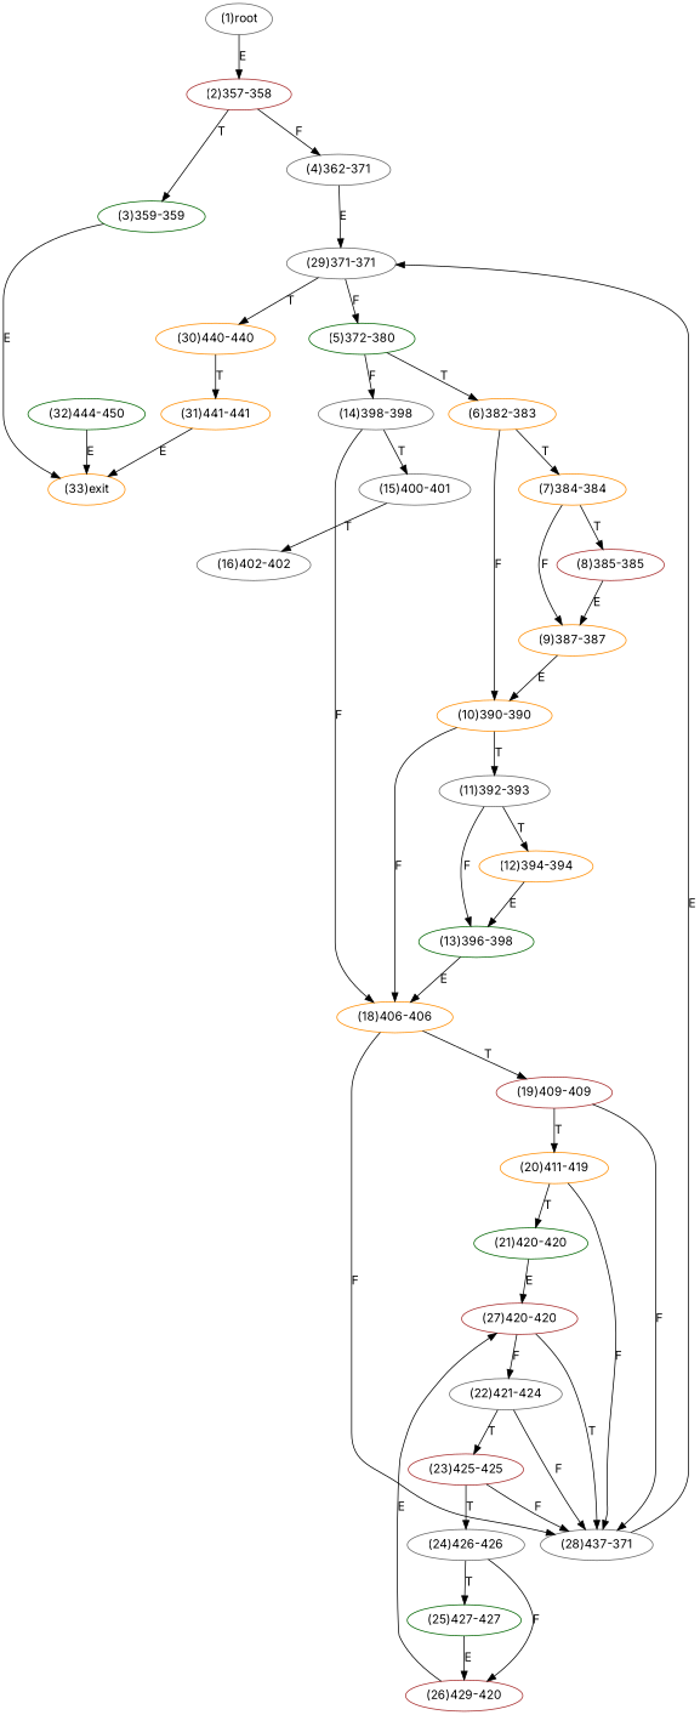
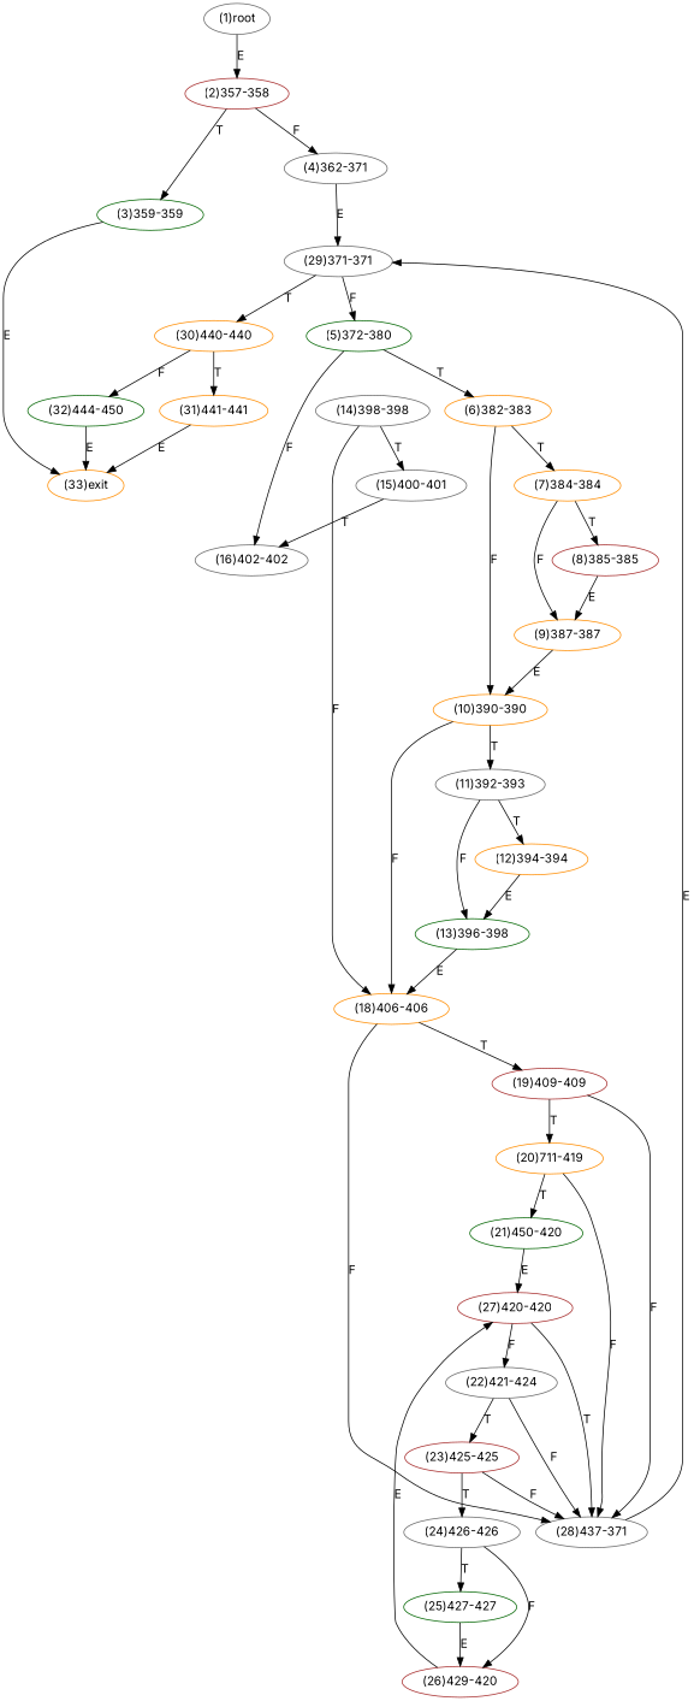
  digraph {
    fontname=Inter
    node [color=gray40 fontname=Inter]
    edge [fontname=Inter]
    n1 [label="(1)root"]
    n2 [color=brown label="(2)357-358"]
    n3 [color=darkgreen label="(3)359-359"]
    n4 [label="(4)362-371"]
    n5 [color=darkorange label="(33)exit"]
    n6 [label="(29)371-371"]
    n7 [color=darkgreen label="(5)372-380"]
    n8 [color=darkorange label="(30)440-440"]
    n9 [color=darkorange label="(6)382-383"]
    n10 [label="(14)398-398"]
    n11 [color=darkorange label="(7)384-384"]
    n12 [color=darkorange label="(10)390-390"]
    n13 [color=darkorange label="(18)406-406"]
    n14 [label="(15)400-401"]
    n15 [color=brown label="(8)385-385"]
    n16 [color=darkorange label="(9)387-387"]
    n17 [label="(11)392-393"]
    n18 [color=darkorange label="(12)394-394"]
    n19 [color=darkgreen label="(13)396-398"]
    n20 [color=brown label="(19)409-409"]
    n21 [label="(28)437-371"]
    n22 [label="(16)402-402"]
-   n23 [color=darkorange label="(20)411-419"]
-   n24 [color=darkgreen label="(21)420-420"]
+   n23 [color=darkorange label="(20)711-419"]
+   n24 [color=darkgreen label="(21)450-420"]
    n25 [color=brown label="(27)420-420"]
    n26 [label="(22)421-424"]
    n27 [color=brown label="(23)425-425"]
    n28 [label="(24)426-426"]
    n29 [color=darkgreen label="(25)427-427"]
    n30 [color=brown label="(26)429-420"]
    n31 [color=darkorange label="(31)441-441"]
    n32 [color=darkgreen label="(32)444-450"]
    n1 -> n2 [label=E]
    n2 -> n3 [label=T]
    n2 -> n4 [label=F]
    n3 -> n5 [label=E]
    n4 -> n6 [label=E]
    n6 -> n7 [label=F]
    n6 -> n8 [label=T]
    n7 -> n9 [label=T]
-   n7 -> n10 [label=F]
+   n7 -> n22 [label=F]
    n8 -> n31 [label=T]
+   n8 -> n32 [label=F]
    n9 -> n11 [label=T]
    n9 -> n12 [label=F]
    n10 -> n13 [label=F]
    n10 -> n14 [label=T]
    n11 -> n15 [label=T]
    n11 -> n16 [label=F]
    n12 -> n13 [label=F]
    n12 -> n17 [label=T]
    n13 -> n20 [label=T]
    n13 -> n21 [label=F]
    n14 -> n22 [label=T]
    n15 -> n16 [label=E]
    n16 -> n12 [label=E]
    n17 -> n18 [label=T]
    n17 -> n19 [label=F]
    n18 -> n19 [label=E]
    n19 -> n13 [label=E]
    n20 -> n21 [label=F]
    n20 -> n23 [label=T]
    n21 -> n6 [label=E]
    n23 -> n21 [label=F]
    n23 -> n24 [label=T]
    n24 -> n25 [label=E]
    n25 -> n21 [label=T]
    n25 -> n26 [label=F]
    n26 -> n21 [label=F]
    n26 -> n27 [label=T]
    n27 -> n21 [label=F]
    n27 -> n28 [label=T]
    n28 -> n29 [label=T]
    n28 -> n30 [label=F]
    n29 -> n30 [label=E]
    n30 -> n25 [label=E]
    n31 -> n5 [label=E]
    n32 -> n5 [label=E]
  }
